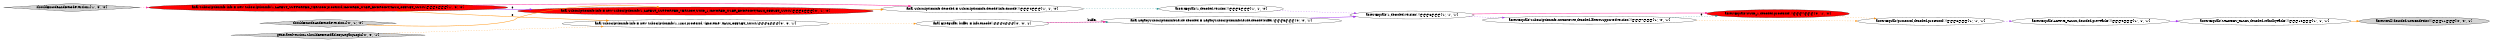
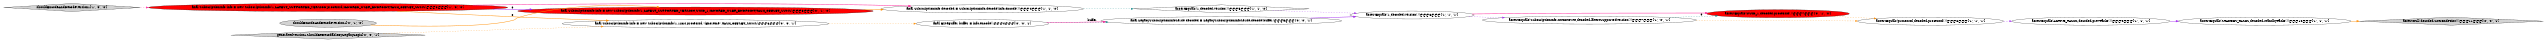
  digraph {
    rankdir=LR
    node [fillcolor=white shape=ellipse style=filled]
    edge [color=darkorange style=dashed]
-   n1 [label="assertEquals(1,decoded.version())@@@5@@@['1', '1', '0']"]
+   n1 [label="assertEquals(1,decoded.version())@@@5@@@['1', '1', '0']" shape=diamond]
    n2 [label="assertEquals(1,decoded.version())@@@6@@@['1', '1', '1']"]
    n3 [fillcolor=red label="assertEquals(UUID_1,decoded.processId())@@@7@@@['0', '1', '0']"]
    n4 [label="assertEquals(SubscriptionInfo.UNKNOWN,decoded.latestSupportedVersion())@@@7@@@['1', '0', '1']"]
    n5 [label="final LegacySubscriptionInfoSerde decoded = LegacySubscriptionInfoSerde.decode(buffer)@@@5@@@['0', '0', '1']"]
    n6 [fillcolor=lightgray label="generatedVersion1ShouldBeDecodableByLegacyLogic['0', '0', '1']" shape=diamond]
    n7 [label="final SubscriptionInfo info = new SubscriptionInfo(1,1234,processId,\"ignoreme\",TASK_OFFSET_SUMS)@@@3@@@['0', '0', '1']"]
    n8 [label="final ByteBuffer buffer = info.encode()@@@4@@@['0', '0', '1']"]
-   n9 [fillcolor=lightgray label="assertNull(decoded.userEndPoint())@@@11@@@['0', '0', '1']"]
+   n9 [fillcolor=lightgray label="assertNull(decoded.userEndPoint())@@@11@@@['0', '0', '1']" shape=diamond]
    n10 [label="assertEquals(STANDBY_TASKS,decoded.standbyTasks())@@@10@@@['1', '1', '1']"]
    n11 [label="assertEquals(ACTIVE_TASKS,decoded.prevTasks())@@@9@@@['1', '1', '1']"]
    n12 [fillcolor=lightgray label="shouldEncodeAndDecodeVersion1['1', '0', '0']" shape=diamond]
    n13 [fillcolor=red label="final SubscriptionInfo info = new SubscriptionInfo(1,LATEST_SUPPORTED_VERSION,processId,IGNORED_USER_ENDPOINT,TASK_OFFSET_SUMS)@@@3@@@['1', '0', '0']"]
    n14 [fillcolor=red label="final SubscriptionInfo info = new SubscriptionInfo(1,LATEST_SUPPORTED_VERSION,UUID_1,IGNORED_USER_ENDPOINT,TASK_OFFSET_SUMS)@@@3@@@['0', '1', '0']"]
    n15 [label="final SubscriptionInfo decoded = SubscriptionInfo.decode(info.encode())@@@4@@@['1', '1', '0']"]
    n16 [label="assertEquals(processId,decoded.processId())@@@8@@@['1', '1', '1']"]
-   n17 [fillcolor=lightgray label="shouldEncodeAndDecodeVersion1['0', '1', '0']" shape=diamond]
+   n17 [fillcolor=lightgray label="shouldEncodeAndDecodeVersion1['0', '1', '0']"]
    n1 -> n2 [color=purple]
    n2 -> n3 [color=deeppink style=bold]
    n2 -> n4 [color=purple]
    n3 -> n16
    n4 -> n3 [color=teal label=0]
    n4 -> n16
    n5 -> n2 [color=purple style=bold]
    n6 -> n7
    n7 -> n8
    n8 -> n5 [color=deeppink label=buffer style=bold]
    n8 -> n5 [color=teal]
    n10 -> n9 [style=bold]
    n11 -> n10 [color=purple style=bold]
    n12 -> n13 [color=deeppink]
    n13 -> n7 [label=0 style=bold]
    n13 -> n14 [color=purple label=0 style=bold]
    n13 -> n15 [color=deeppink style=bold]
    n14 -> n15 [style=bold]
    n15 -> n1 [color=teal]
    n16 -> n11 [color=purple]
    n17 -> n14 [style=bold]
  }
